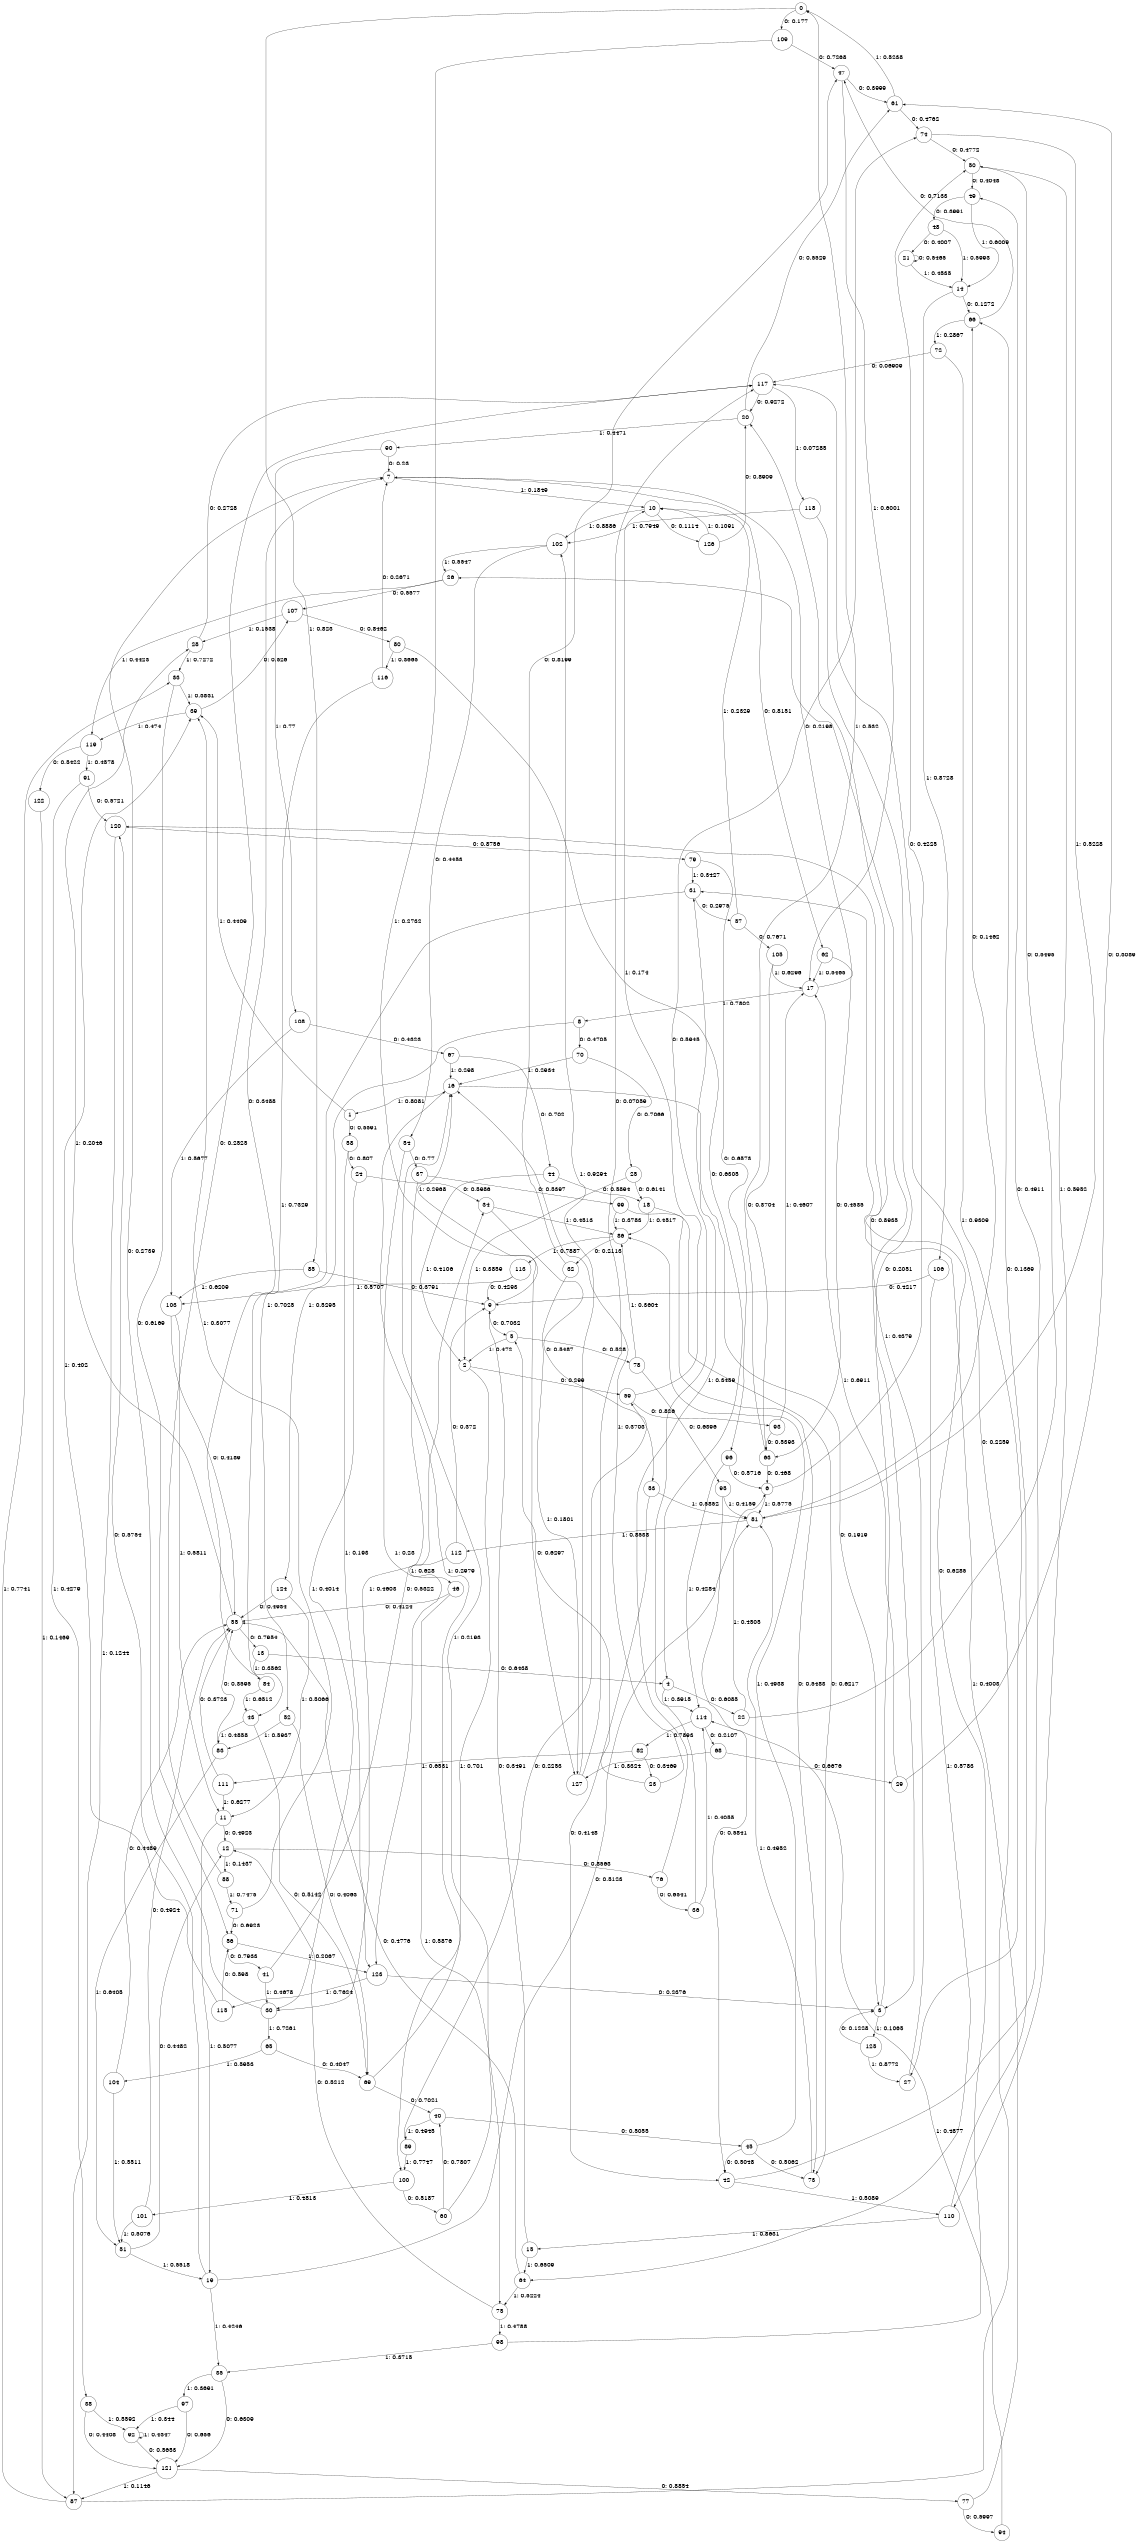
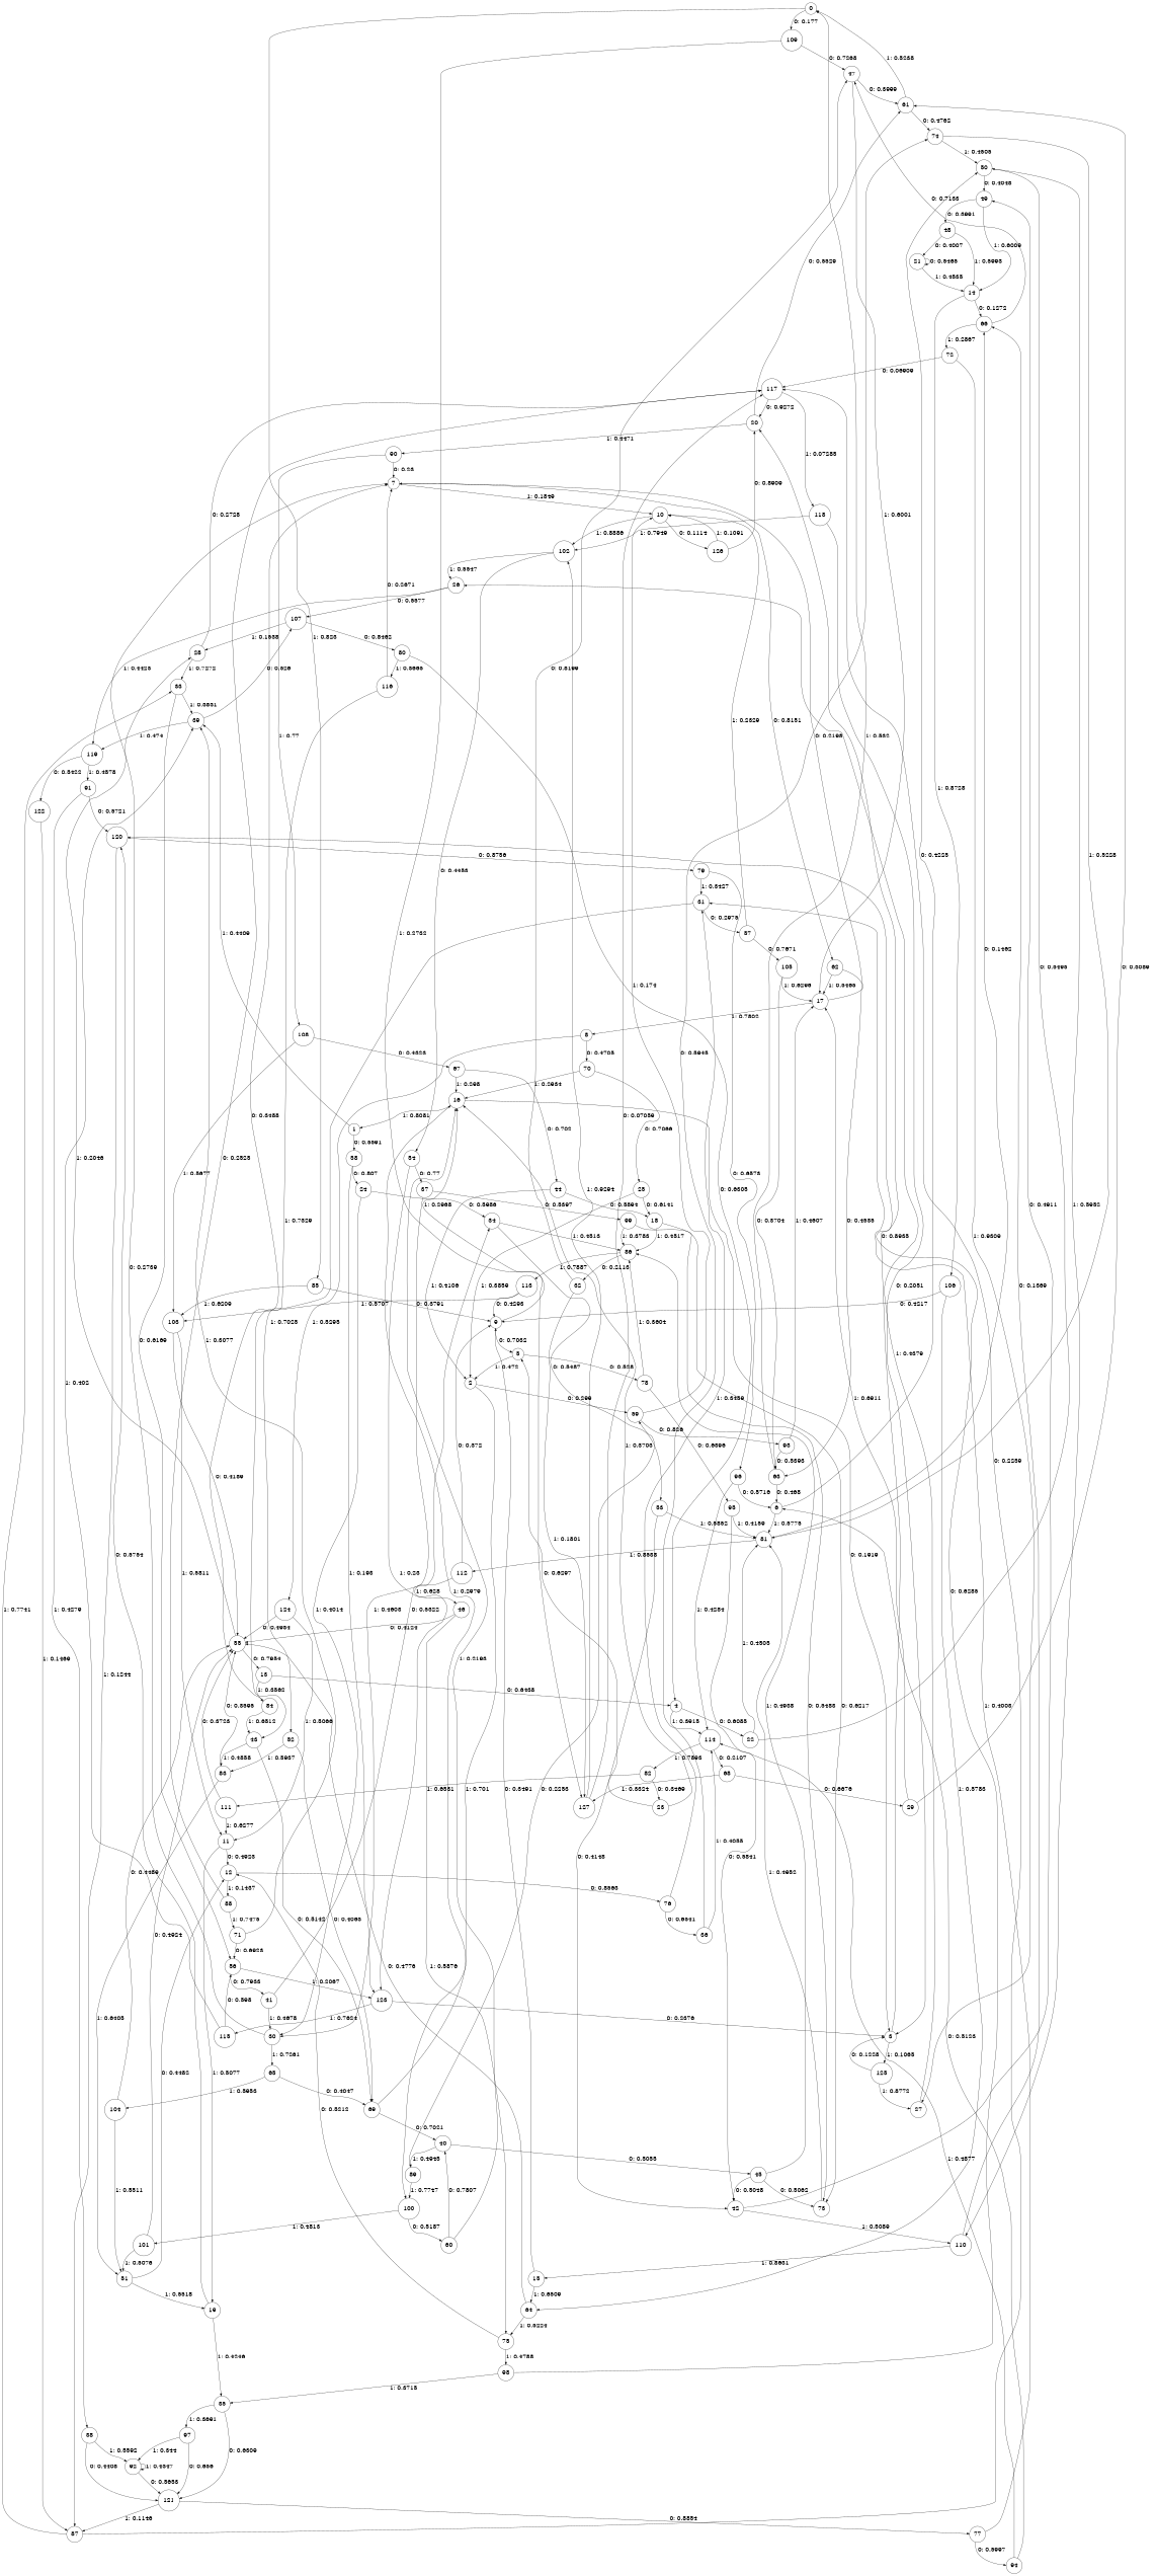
  digraph {
    node [fontsize=24 shape=circle]
    edge [fontsize=24]
    0
    109
    85
    47
    127
    9
    103
    61
    17
    102
    117
    5
    16
    11
    55
    1
    58
    39
    24
    123
    107
    119
    34
    30
    3
    115
    28
    80
    91
    122
    2
    59
    100
    10
    93
    60
    101
    126
    63
    40
    51
    20
    125
    90
    27
    74
    7
    108
    26
    4
    22
    114
    50
    81
    68
    82
    49
    110
    66
    112
    29
    23
    111
    78
    86
    95
    32
    113
    42
    6
    14
    48
    15
    72
    46
    62
    8
    54
    70
    124
    25
    18
    12
    19
    13
    37
    76
    88
    120
    35
    31
    36
    71
    79
    87
    121
    97
    57
    52
    118
    56
    84
    43
    69
    83
    106
    64
    75
    98
    73
    96
    33
    77
    92
    67
    21
    53
    65
    104
    116
    38
    99
    41
    105
    94
    45
    89
    44
    0 -> 109 [label="0: 0.177    "]
    0 -> 85 [label="1: 0.823    "]
    109 -> 47 [label="0: 0.7268   "]
    109 -> 127 [label="1: 0.2732   "]
    85 -> 9 [label="0: 0.3791   "]
    85 -> 103 [label="1: 0.6209   "]
    47 -> 61 [label="0: 0.3999   "]
    47 -> 17 [label="1: 0.6001   "]
    127 -> 102 [label="1: 0.9294   "]
    127 -> 117 [label="0: 0.07059  "]
    9 -> 5 [label="0: 0.7032   "]
    9 -> 16 [label="1: 0.2968   "]
    103 -> 11 [label="1: 0.5811   "]
    103 -> 55 [label="0: 0.4189   "]
    61 -> 0 [label="1: 0.5238   "]
    61 -> 74 [label="0: 0.4762   "]
    17 -> 7 [label="0: 0.2198   "]
    17 -> 8 [label="1: 0.7802   "]
    102 -> 26 [label="1: 0.5547   "]
    102 -> 54 [label="0: 0.4453   "]
    117 -> 20 [label="0: 0.9272   "]
    117 -> 118 [label="1: 0.07285  "]
    5 -> 2 [label="1: 0.472    "]
    5 -> 78 [label="0: 0.528    "]
    16 -> 1 [label="1: 0.8081   "]
    16 -> 3 [label="0: 0.1919   "]
    11 -> 12 [label="0: 0.4923   "]
    11 -> 19 [label="1: 0.5077   "]
    55 -> 28 [label="1: 0.2046   "]
    55 -> 13 [label="0: 0.7954   "]
    1 -> 58 [label="0: 0.5591   "]
    1 -> 39 [label="1: 0.4409   "]
    58 -> 24 [label="0: 0.807    "]
    58 -> 123 [label="1: 0.193    "]
    39 -> 107 [label="0: 0.526    "]
    39 -> 119 [label="1: 0.474    "]
    24 -> 34 [label="0: 0.5986   "]
    24 -> 30 [label="1: 0.4014   "]
    123 -> 3 [label="0: 0.2376   "]
    123 -> 115 [label="1: 0.7624   "]
    107 -> 28 [label="1: 0.1538   "]
    107 -> 80 [label="0: 0.8462   "]
    119 -> 91 [label="1: 0.4578   "]
    119 -> 122 [label="0: 0.5422   "]
    34 -> 86 [label="1: 0.4513   "]
    34 -> 53 [label="0: 0.5487   "]
    30 -> 7 [label="0: 0.2739   "]
    30 -> 65 [label="1: 0.7261   "]
    3 -> 20 [label="0: 0.8935   "]
    3 -> 125 [label="1: 0.1065   "]
    115 -> 39 [label="1: 0.402    "]
    115 -> 56 [label="0: 0.598    "]
    28 -> 117 [label="0: 0.2728   "]
    28 -> 33 [label="1: 0.7272   "]
    80 -> 4 [label="0: 0.6305   "]
    80 -> 116 [label="1: 0.3665   "]
    91 -> 120 [label="0: 0.5721   "]
    91 -> 38 [label="1: 0.4279   "]
    122 -> 87 [label="1: 0.1469   "]
    2 -> 59 [label="0: 0.299    "]
    2 -> 100 [label="1: 0.701    "]
    59 -> 10 [label="1: 0.174    "]
    59 -> 93 [label="0: 0.826    "]
    100 -> 60 [label="0: 0.5187   "]
    100 -> 101 [label="1: 0.4813   "]
    10 -> 102 [label="1: 0.8886   "]
    10 -> 126 [label="0: 0.1114   "]
    93 -> 17 [label="1: 0.4607   "]
    93 -> 63 [label="0: 0.5393   "]
    60 -> 16 [label="1: 0.2193   "]
    60 -> 40 [label="0: 0.7807   "]
    101 -> 55 [label="0: 0.4924   "]
    101 -> 51 [label="1: 0.5076   "]
    126 -> 10 [label="1: 0.1091   "]
    126 -> 20 [label="0: 0.8909   "]
    63 -> 0 [label="1: 0.532    "]
    63 -> 6 [label="0: 0.468    "]
    40 -> 45 [label="0: 0.5055   "]
    40 -> 89 [label="1: 0.4945   "]
    51 -> 12 [label="0: 0.4482   "]
    51 -> 19 [label="1: 0.5518   "]
    20 -> 61 [label="0: 0.5529   "]
    20 -> 90 [label="1: 0.4471   "]
    125 -> 3 [label="0: 0.1228   "]
    125 -> 27 [label="1: 0.8772   "]
    90 -> 7 [label="0: 0.23     "]
    90 -> 108 [label="1: 0.77     "]
    27 -> 26 [label="1: 0.4379   "]
-   74 -> 50 [label="0: 0.4772   "]
+   74 -> 50 [label="1: 0.4505   "]
    74 -> 81 [label="1: 0.5228   "]
    7 -> 10 [label="1: 0.1849   "]
    7 -> 62 [label="0: 0.8151   "]
    108 -> 103 [label="1: 0.5677   "]
    108 -> 67 [label="0: 0.4323   "]
    26 -> 107 [label="0: 0.5577   "]
    26 -> 119 [label="1: 0.4423   "]
    4 -> 22 [label="0: 0.6085   "]
    4 -> 114 [label="1: 0.3915   "]
    22 -> 50 [label="0: 0.5495   "]
    22 -> 81 [label="1: 0.4505   "]
    114 -> 68 [label="0: 0.2107   "]
    114 -> 82 [label="1: 0.7893   "]
    50 -> 49 [label="0: 0.4048   "]
    50 -> 110 [label="1: 0.5952   "]
    81 -> 66 [label="0: 0.1462   "]
    81 -> 112 [label="1: 0.8538   "]
    68 -> 127 [label="1: 0.3324   "]
    68 -> 29 [label="0: 0.6676   "]
    82 -> 23 [label="0: 0.3469   "]
    82 -> 111 [label="1: 0.6531   "]
    49 -> 14 [label="1: 0.6009   "]
    49 -> 48 [label="0: 0.3991   "]
    110 -> 66 [label="0: 0.1369   "]
    110 -> 15 [label="1: 0.8631   "]
    66 -> 47 [label="0: 0.7133   "]
    66 -> 72 [label="1: 0.2867   "]
    112 -> 9 [label="0: 0.372    "]
    112 -> 46 [label="1: 0.628    "]
    29 -> 61 [label="0: 0.3089   "]
    29 -> 17 [label="1: 0.6911   "]
    23 -> 5 [label="0: 0.6297   "]
    23 -> 16 [label="1: 0.3703   "]
    111 -> 11 [label="1: 0.6277   "]
    111 -> 55 [label="0: 0.3723   "]
    78 -> 86 [label="1: 0.3604   "]
    78 -> 95 [label="0: 0.6396   "]
    86 -> 32 [label="0: 0.2113   "]
    86 -> 113 [label="1: 0.7887   "]
    95 -> 81 [label="1: 0.4159   "]
    95 -> 42 [label="0: 0.5841   "]
    32 -> 47 [label="0: 0.8199   "]
    32 -> 127 [label="1: 0.1801   "]
    113 -> 9 [label="0: 0.4293   "]
    113 -> 103 [label="1: 0.5707   "]
    42 -> 49 [label="0: 0.4911   "]
    42 -> 110 [label="1: 0.5089   "]
    6 -> 50 [label="0: 0.4225   "]
    6 -> 81 [label="1: 0.5775   "]
    14 -> 66 [label="0: 0.1272   "]
    14 -> 106 [label="1: 0.8728   "]
    48 -> 14 [label="1: 0.5993   "]
    48 -> 21 [label="0: 0.4007   "]
    15 -> 9 [label="0: 0.3491   "]
    15 -> 64 [label="1: 0.6509   "]
    72 -> 117 [label="0: 0.06909  "]
    72 -> 27 [label="1: 0.9309   "]
    46 -> 55 [label="0: 0.4124   "]
    46 -> 75 [label="1: 0.5876   "]
    62 -> 17 [label="1: 0.5465   "]
    62 -> 63 [label="0: 0.4535   "]
    8 -> 70 [label="0: 0.4705   "]
    8 -> 124 [label="1: 0.5295   "]
    54 -> 123 [label="1: 0.23     "]
    54 -> 37 [label="0: 0.77     "]
    70 -> 16 [label="1: 0.2934   "]
    70 -> 25 [label="0: 0.7066   "]
    124 -> 11 [label="1: 0.5066   "]
    124 -> 55 [label="0: 0.4934   "]
    25 -> 2 [label="1: 0.3859   "]
    25 -> 18 [label="0: 0.6141   "]
    18 -> 86 [label="1: 0.4517   "]
    18 -> 73 [label="0: 0.5483   "]
    12 -> 76 [label="0: 0.8563   "]
    12 -> 88 [label="1: 0.1437   "]
    19 -> 120 [label="0: 0.5754   "]
    19 -> 35 [label="1: 0.4246   "]
    13 -> 4 [label="0: 0.6438   "]
    13 -> 84 [label="1: 0.3562   "]
    37 -> 30 [label="1: 0.4603   "]
    37 -> 99 [label="0: 0.5397   "]
    76 -> 31 [label="1: 0.3459   "]
    76 -> 36 [label="0: 0.6541   "]
    88 -> 117 [label="0: 0.2525   "]
    88 -> 71 [label="1: 0.7475   "]
    120 -> 79 [label="0: 0.8756   "]
    120 -> 87 [label="1: 0.1244   "]
    35 -> 121 [label="0: 0.6309   "]
    35 -> 97 [label="1: 0.3691   "]
    31 -> 57 [label="0: 0.2975   "]
    31 -> 52 [label="1: 0.7025   "]
    36 -> 74 [label="0: 0.5945   "]
    36 -> 114 [label="1: 0.4055   "]
    71 -> 39 [label="1: 0.3077   "]
    71 -> 56 [label="0: 0.6923   "]
    79 -> 31 [label="1: 0.3427   "]
    79 -> 96 [label="0: 0.6573   "]
    87 -> 117 [label="0: 0.2259   "]
    87 -> 33 [label="1: 0.7741   "]
    121 -> 87 [label="1: 0.1146   "]
    121 -> 77 [label="0: 0.8854   "]
    97 -> 121 [label="0: 0.656    "]
    97 -> 92 [label="1: 0.344    "]
    57 -> 10 [label="1: 0.2329   "]
    57 -> 105 [label="0: 0.7671   "]
    52 -> 69 [label="0: 0.4063   "]
    52 -> 83 [label="1: 0.5937   "]
    118 -> 102 [label="1: 0.7949   "]
    118 -> 3 [label="0: 0.2051   "]
    56 -> 123 [label="1: 0.2067   "]
    56 -> 41 [label="0: 0.7933   "]
    84 -> 7 [label="0: 0.3488   "]
    84 -> 43 [label="1: 0.6512   "]
    43 -> 69 [label="0: 0.5142   "]
    43 -> 83 [label="1: 0.4858   "]
    69 -> 16 [label="1: 0.2979   "]
    69 -> 40 [label="0: 0.7021   "]
    83 -> 55 [label="0: 0.3595   "]
    83 -> 51 [label="1: 0.6405   "]
    106 -> 9 [label="0: 0.4217   "]
    106 -> 64 [label="1: 0.5783   "]
    64 -> 55 [label="0: 0.4776   "]
    64 -> 75 [label="1: 0.5224   "]
    75 -> 12 [label="0: 0.5212   "]
    75 -> 98 [label="1: 0.4788   "]
    98 -> 120 [label="0: 0.6285   "]
    98 -> 35 [label="1: 0.3715   "]
    73 -> 81 [label="1: 0.4952   "]
    96 -> 114 [label="1: 0.4284   "]
    96 -> 6 [label="0: 0.5716   "]
    33 -> 39 [label="1: 0.3831   "]
    33 -> 56 [label="0: 0.6169   "]
    77 -> 31 [label="1: 0.4003   "]
    77 -> 94 [label="0: 0.5997   "]
    92 -> 121 [label="0: 0.5653   "]
    92 -> 92 [label="1: 0.4347   "]
    67 -> 16 [label="1: 0.298    "]
    67 -> 44 [label="0: 0.702    "]
    21 -> 14 [label="1: 0.4535   "]
    21 -> 21 [label="0: 0.5465   "]
    53 -> 81 [label="1: 0.5852   "]
    53 -> 42 [label="0: 0.4148   "]
    65 -> 69 [label="0: 0.4047   "]
    65 -> 104 [label="1: 0.5953   "]
    104 -> 55 [label="0: 0.4489   "]
    104 -> 51 [label="1: 0.5511   "]
    116 -> 7 [label="0: 0.2671   "]
    116 -> 43 [label="1: 0.7329   "]
    38 -> 121 [label="0: 0.4408   "]
    38 -> 92 [label="1: 0.5592   "]
    99 -> 86 [label="1: 0.3783   "]
    99 -> 73 [label="0: 0.6217   "]
    41 -> 34 [label="0: 0.5322   "]
    41 -> 30 [label="1: 0.4678   "]
    105 -> 17 [label="1: 0.6296   "]
    105 -> 63 [label="0: 0.3704   "]
    94 -> 114 [label="1: 0.4877   "]
-   19 -> 6 [label="0: 0.5123   "]
+   94 -> 6 [label="0: 0.5123   "]
    45 -> 86 [label="1: 0.4938   "]
    45 -> 42 [label="0: 0.5048   "]
    45 -> 73 [label="0: 0.5062   "]
    89 -> 59 [label="0: 0.2253   "]
    89 -> 100 [label="1: 0.7747   "]
    44 -> 2 [label="1: 0.4106   "]
    44 -> 18 [label="0: 0.5894   "]
  }
